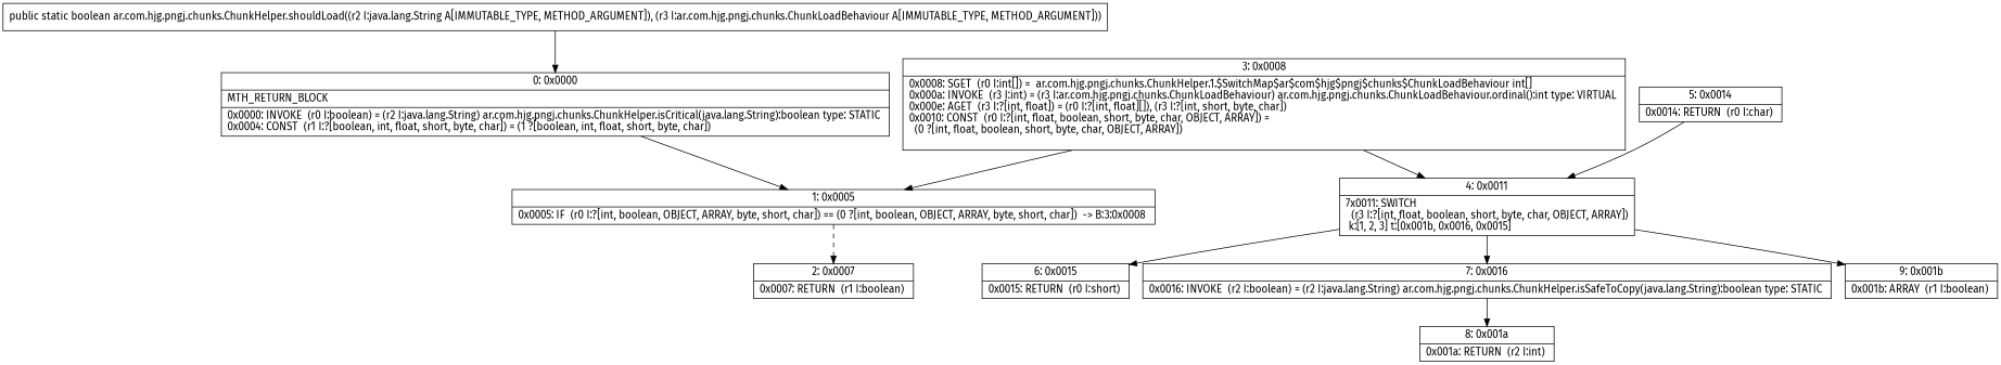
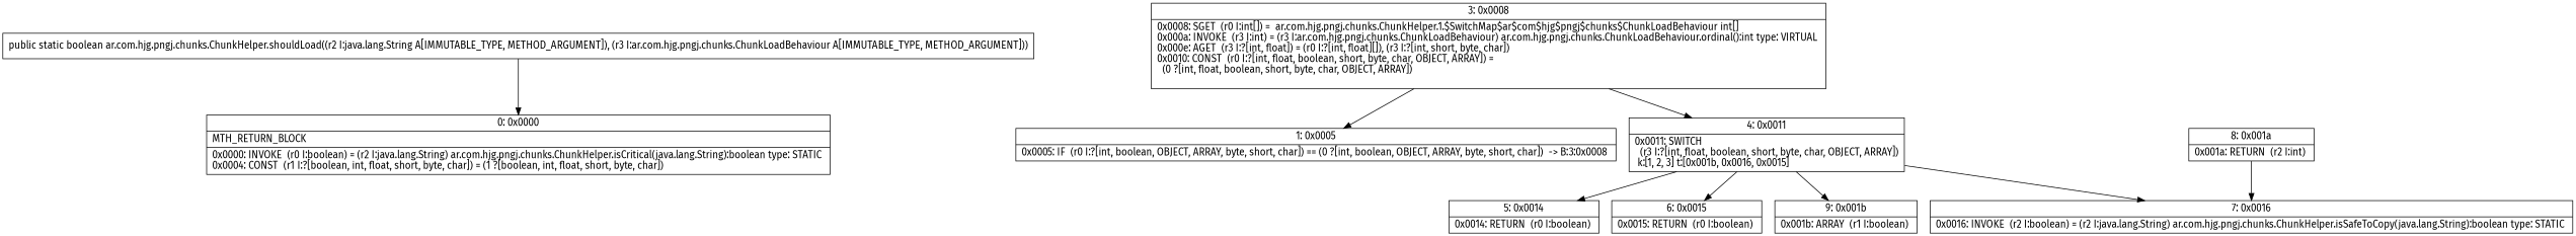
  digraph {
    fontname="Fira Sans"
    node [fontname="Fira Sans" shape=record]
    edge [fontname="Fira Sans"]
    n1 [label="{0\:\ 0x0000|MTH_RETURN_BLOCK\l|0x0000: INVOKE  (r0 I:boolean) = (r2 I:java.lang.String) ar.com.hjg.pngj.chunks.ChunkHelper.isCritical(java.lang.String):boolean type: STATIC \l0x0004: CONST  (r1 I:?[boolean, int, float, short, byte, char]) = (1 ?[boolean, int, float, short, byte, char]) \l}"]
    n2 [label="{1\:\ 0x0005|0x0005: IF  (r0 I:?[int, boolean, OBJECT, ARRAY, byte, short, char]) == (0 ?[int, boolean, OBJECT, ARRAY, byte, short, char])  \-\> B:3:0x0008 \l}"]
-   n3 [label="{2\:\ 0x0007|0x0007: RETURN  (r1 I:boolean) \l}"]
    n4 [label="{3\:\ 0x0008|0x0008: SGET  (r0 I:int[]) =  ar.com.hjg.pngj.chunks.ChunkHelper.1.$SwitchMap$ar$com$hjg$pngj$chunks$ChunkLoadBehaviour int[] \l0x000a: INVOKE  (r3 I:int) = (r3 I:ar.com.hjg.pngj.chunks.ChunkLoadBehaviour) ar.com.hjg.pngj.chunks.ChunkLoadBehaviour.ordinal():int type: VIRTUAL \l0x000e: AGET  (r3 I:?[int, float]) = (r0 I:?[int, float][]), (r3 I:?[int, short, byte, char]) \l0x0010: CONST  (r0 I:?[int, float, boolean, short, byte, char, OBJECT, ARRAY]) = \l  (0 ?[int, float, boolean, short, byte, char, OBJECT, ARRAY])\l \l}"]
-   n5 [label="{4\:\ 0x0011|7x0011: SWITCH  \l  (r3 I:?[int, float, boolean, short, byte, char, OBJECT, ARRAY])\l k:[1, 2, 3] t:[0x001b, 0x0016, 0x0015] \l}"]
-   n6 [label="{5\:\ 0x0014|0x0014: RETURN  (r0 I:char) \l}"]
-   n7 [label="{6\:\ 0x0015|0x0015: RETURN  (r0 I:short) \l}"]
+   n5 [label="{4\:\ 0x0011|0x0011: SWITCH  \l  (r3 I:?[int, float, boolean, short, byte, char, OBJECT, ARRAY])\l k:[1, 2, 3] t:[0x001b, 0x0016, 0x0015] \l}"]
+   n6 [label="{5\:\ 0x0014|0x0014: RETURN  (r0 I:boolean) \l}"]
+   n7 [label="{6\:\ 0x0015|0x0015: RETURN  (r0 I:boolean) \l}"]
    n8 [label="{7\:\ 0x0016|0x0016: INVOKE  (r2 I:boolean) = (r2 I:java.lang.String) ar.com.hjg.pngj.chunks.ChunkHelper.isSafeToCopy(java.lang.String):boolean type: STATIC \l}"]
    n9 [label="{9\:\ 0x001b|0x001b: ARRAY  (r1 I:boolean) \l}"]
    n10 [label="{8\:\ 0x001a|0x001a: RETURN  (r2 I:int) \l}"]
    n11 [label="{public static boolean ar.com.hjg.pngj.chunks.ChunkHelper.shouldLoad((r2 I:java.lang.String A[IMMUTABLE_TYPE, METHOD_ARGUMENT]), (r3 I:ar.com.hjg.pngj.chunks.ChunkLoadBehaviour A[IMMUTABLE_TYPE, METHOD_ARGUMENT])) }"]
-   n1 -> n2
-   n2 -> n3 [style=dashed]
    n4 -> n2
    n4 -> n5
-   n6 -> n5
+   n5 -> n6
    n5 -> n7
    n5 -> n8
    n5 -> n9
-   n8 -> n10
+   n10 -> n8
    n11 -> n1
  }
